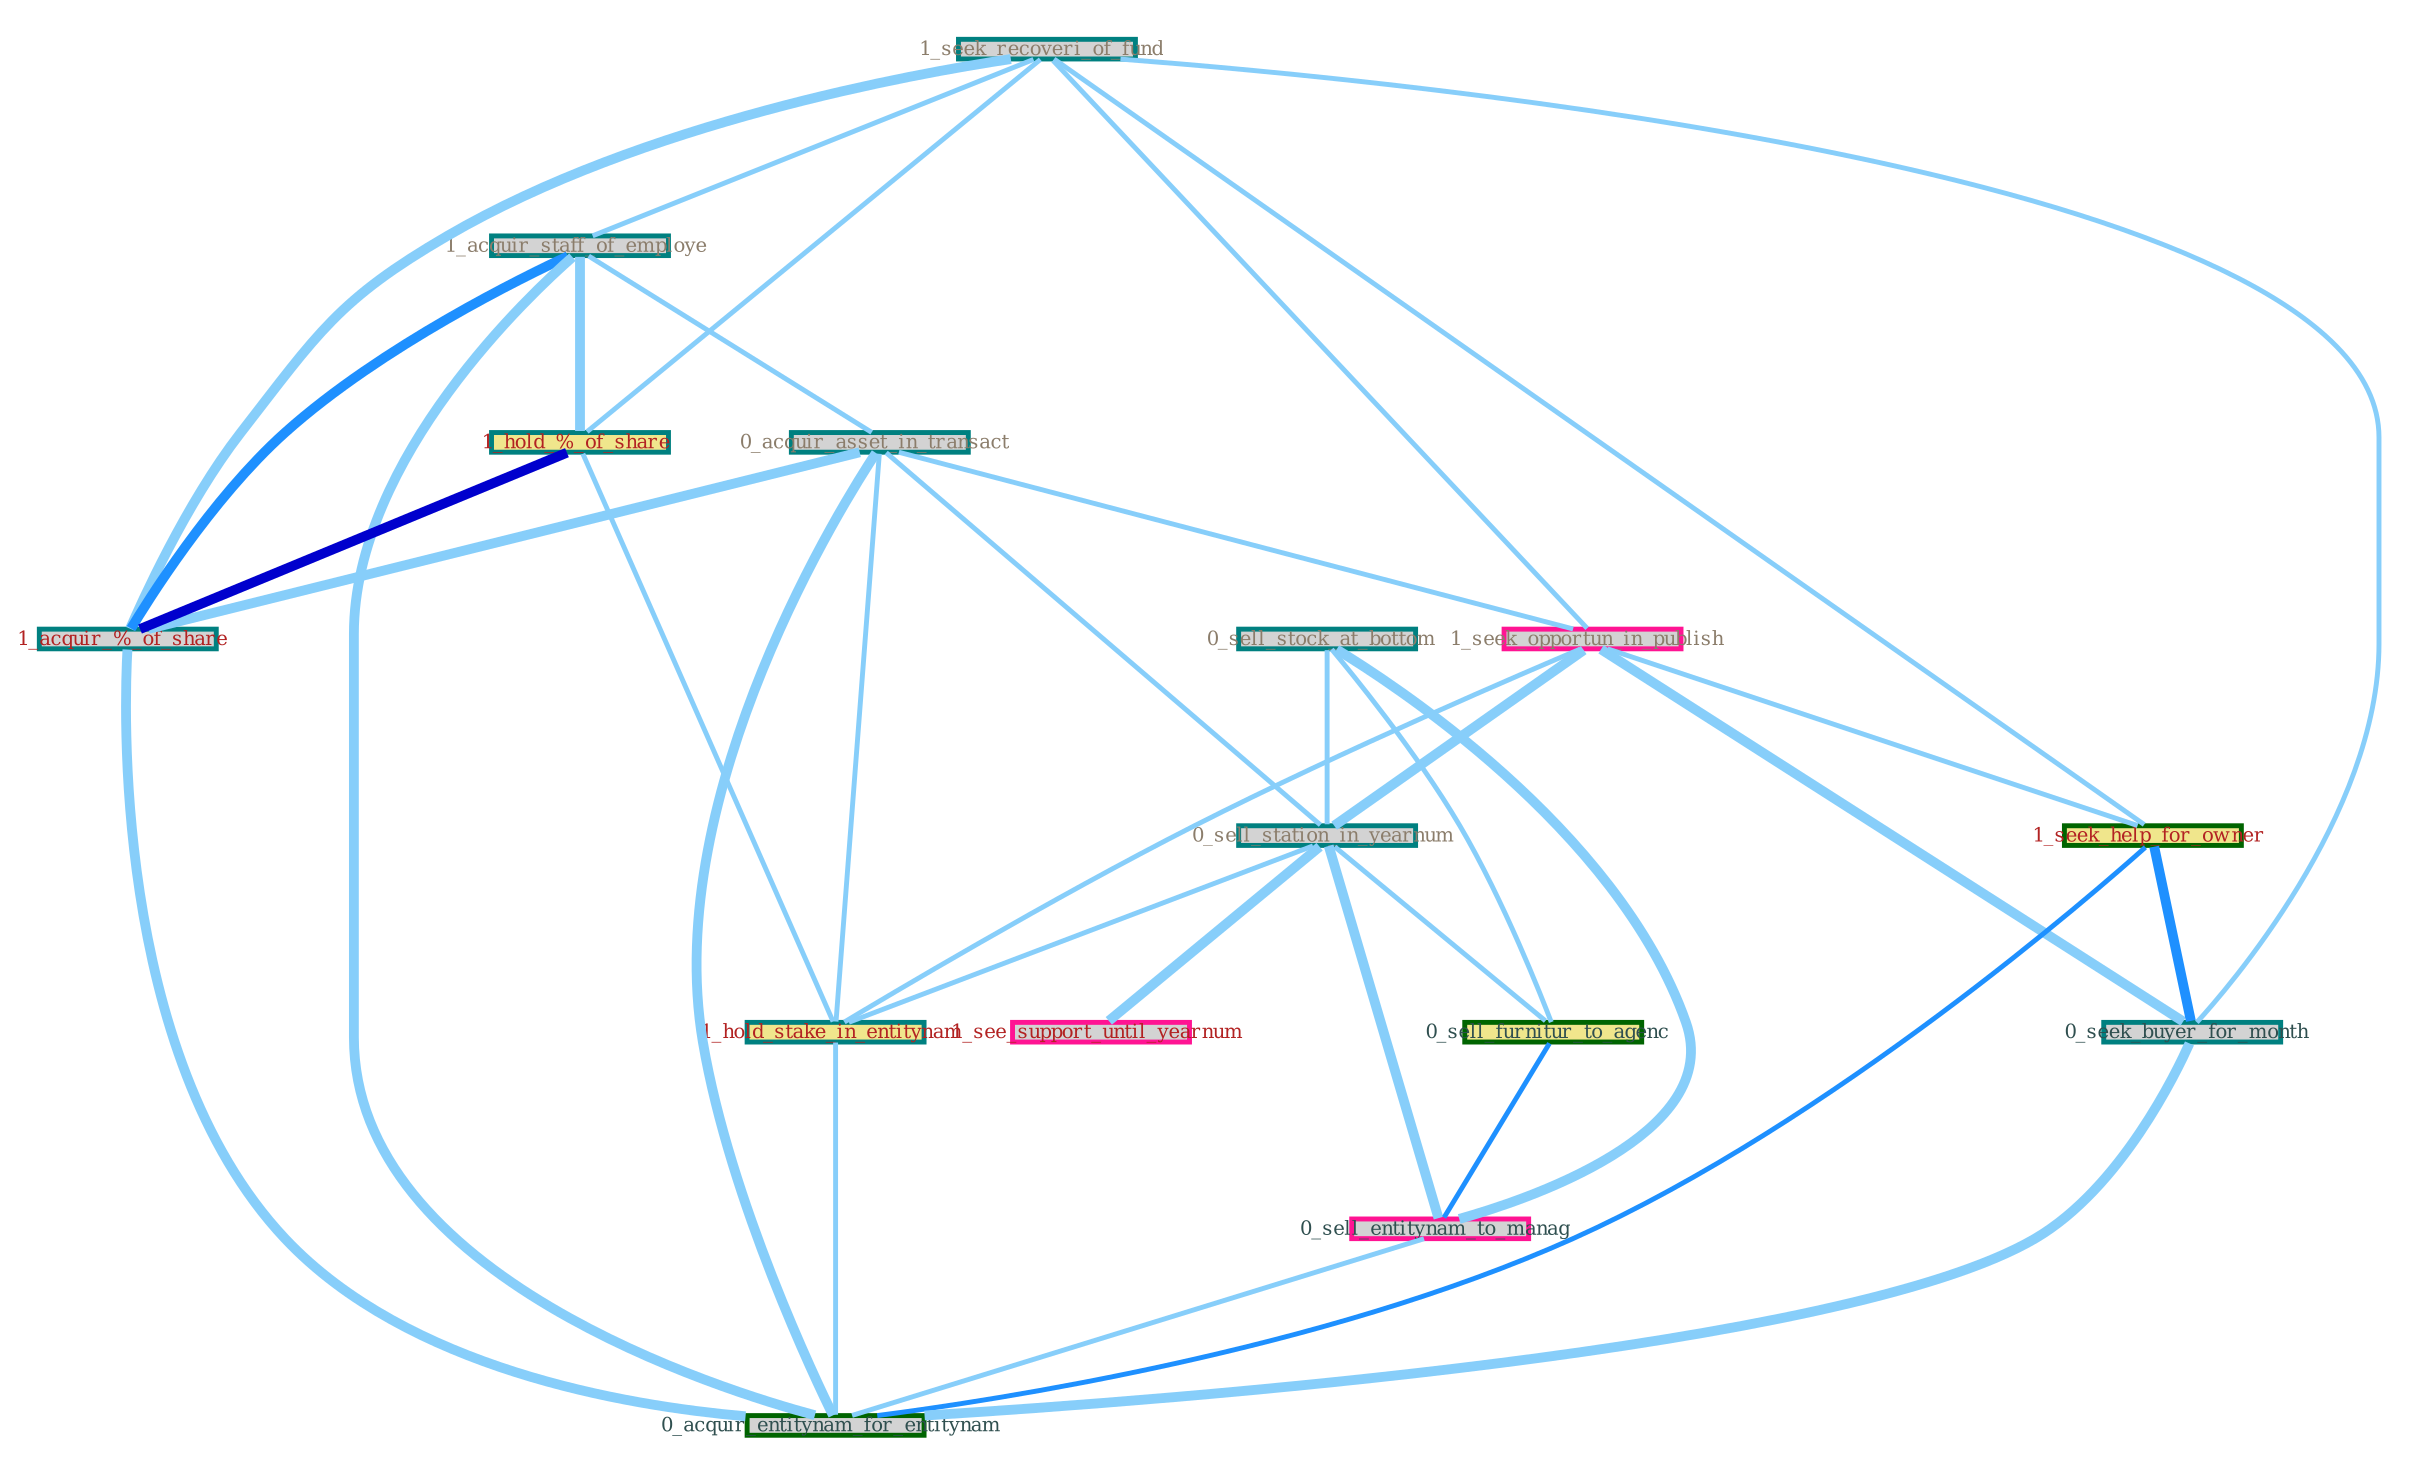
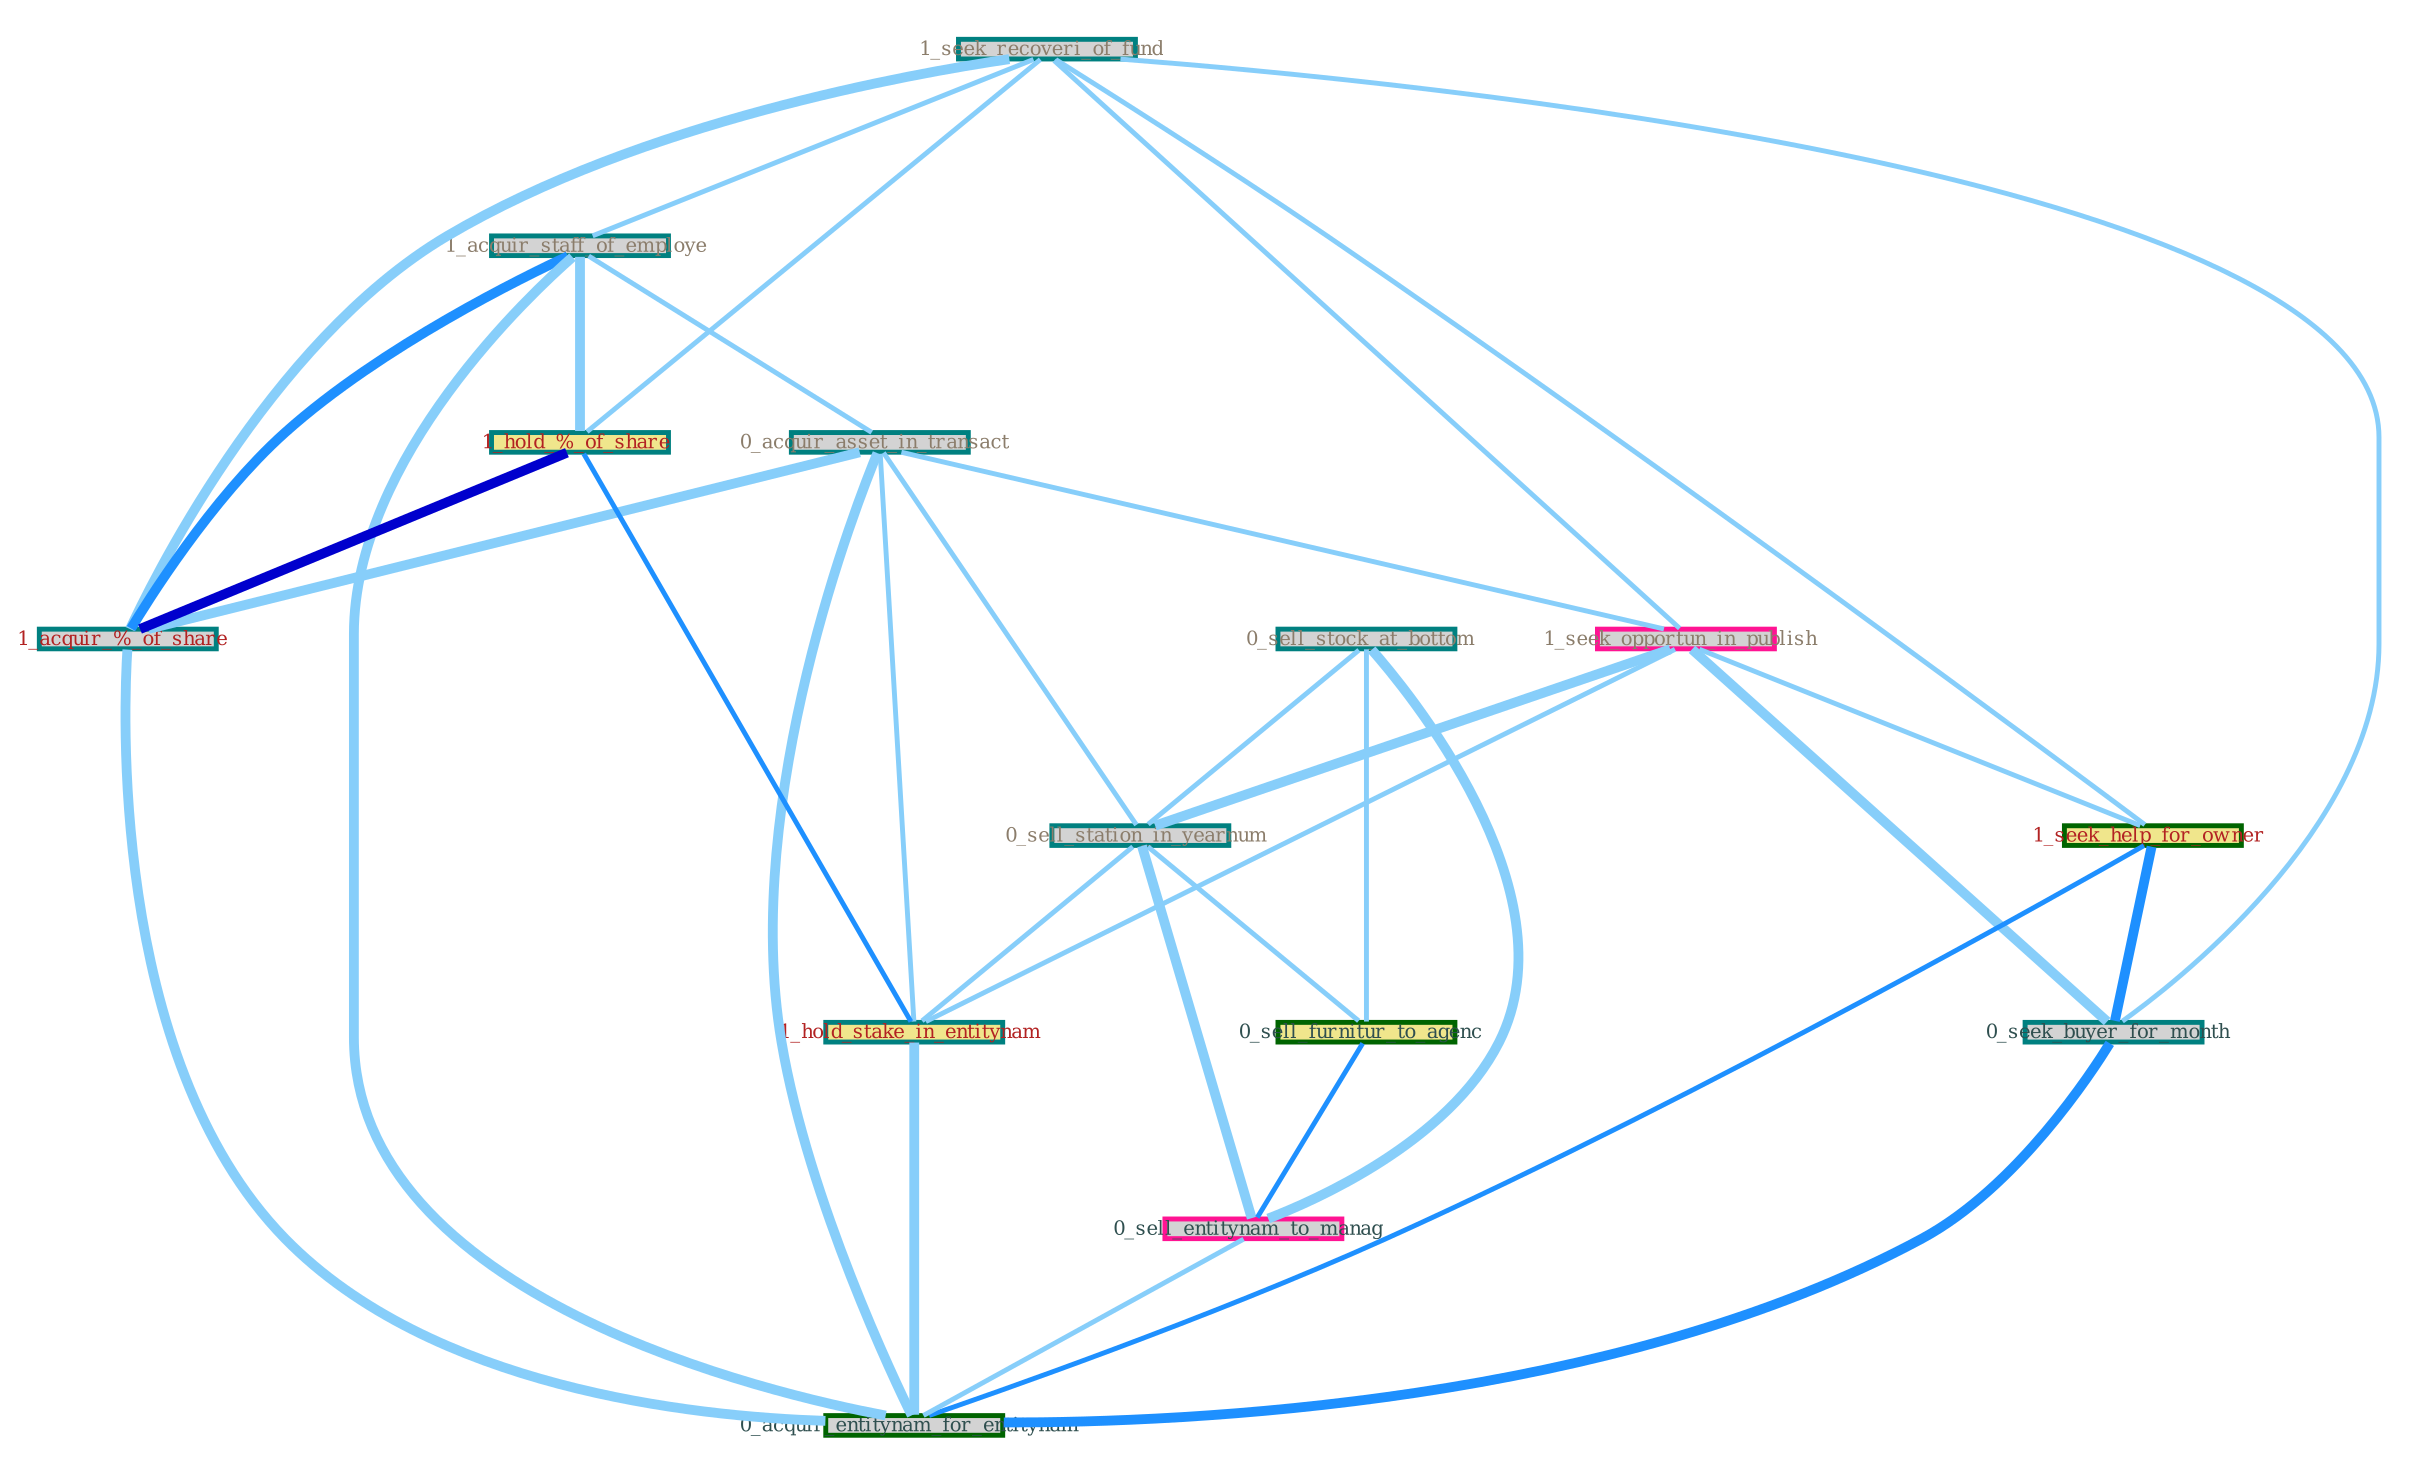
  graph {
    node [color=teal fillcolor=lightgrey fixedsize=true fontcolor="#8b7d6b" fontsize=4 shape=polygon style=filled]
    edge [color="#87cefa" style=solid w=1]
    "0_sell_stock_at_bottom " [height=.06 width=.5]
    "1_seek_recoveri_of_fund " [height=.06 width=.5]
    "1_acquir_staff_of_employe " [height=.06 width=.5]
    "0_acquir_asset_in_transact " [height=.06 width=.5]
    "1_seek_opportun_in_publish " [color=deeppink height=.06 width=.5]
    "0_sell_station_in_yearnum " [height=.06 width=.5]
    "1_hold_%_of_share " [fillcolor=khaki fontcolor="#b22222" height=.06 width=.5]
    "1_hold_stake_in_entitynam " [fillcolor=khaki fontcolor="#b22222" height=.06 width=.5]
    "1_seek_help_for_owner " [color=darkgreen fillcolor=khaki fontcolor="#b22222" height=.06 width=.5]
    "1_acquir_%_of_share " [fontcolor="#b22222" height=.06 width=.5]
-   "1_see_support_until_yearnum " [color=deeppink fontcolor="#b22222" height=.06 width=.5]
    "0_sell_furnitur_to_agenc " [color=darkgreen fillcolor=khaki fontcolor="#2f4f4f" height=.06 width=.5]
    "0_sell_entitynam_to_manag " [color=deeppink fontcolor="#2f4f4f" height=.06 width=.5]
    "0_seek_buyer_for_month " [fontcolor="#2f4f4f" height=.06 width=.5]
    "0_acquir_entitynam_for_entitynam " [color=darkgreen fontcolor="#2f4f4f" height=.06 width=.5]
    subgraph sub_1 {
      "0_sell_stock_at_bottom "
      "1_seek_recoveri_of_fund "
      "1_acquir_staff_of_employe "
      "0_acquir_asset_in_transact "
      "1_seek_opportun_in_publish "
      "0_sell_station_in_yearnum "
    }
    subgraph sub_2 {
      "1_hold_%_of_share "
      "1_hold_stake_in_entitynam "
      "1_seek_help_for_owner "
      "1_acquir_%_of_share "
-     "1_see_support_until_yearnum "
    }
    "0_sell_stock_at_bottom " -- "0_sell_station_in_yearnum "
    "0_sell_stock_at_bottom " -- "0_sell_furnitur_to_agenc "
    "0_sell_stock_at_bottom " -- "0_sell_entitynam_to_manag " [style=bold]
    "1_seek_recoveri_of_fund " -- "1_acquir_staff_of_employe "
    "1_seek_recoveri_of_fund " -- "1_seek_opportun_in_publish "
    "1_seek_recoveri_of_fund " -- "1_hold_%_of_share "
    "1_seek_recoveri_of_fund " -- "1_seek_help_for_owner "
    "1_seek_recoveri_of_fund " -- "1_acquir_%_of_share " [style=bold]
    "1_seek_recoveri_of_fund " -- "0_seek_buyer_for_month "
    "1_acquir_staff_of_employe " -- "0_acquir_asset_in_transact "
    "1_acquir_staff_of_employe " -- "1_hold_%_of_share " [style=bold]
    "1_acquir_staff_of_employe " -- "1_acquir_%_of_share " [color="#1e90ff" style=bold w=2]
    "1_acquir_staff_of_employe " -- "0_acquir_entitynam_for_entitynam " [style=bold]
    "0_acquir_asset_in_transact " -- "1_seek_opportun_in_publish "
    "0_acquir_asset_in_transact " -- "0_sell_station_in_yearnum "
    "0_acquir_asset_in_transact " -- "1_hold_stake_in_entitynam "
    "0_acquir_asset_in_transact " -- "1_acquir_%_of_share " [style=bold]
    "0_acquir_asset_in_transact " -- "0_acquir_entitynam_for_entitynam " [style=bold]
    "1_seek_opportun_in_publish " -- "0_sell_station_in_yearnum " [style=bold]
    "1_seek_opportun_in_publish " -- "1_hold_stake_in_entitynam "
    "1_seek_opportun_in_publish " -- "1_seek_help_for_owner "
    "1_seek_opportun_in_publish " -- "0_seek_buyer_for_month " [style=bold]
    "0_sell_station_in_yearnum " -- "1_hold_stake_in_entitynam "
-   "0_sell_station_in_yearnum " -- "1_see_support_until_yearnum " [style=bold]
    "0_sell_station_in_yearnum " -- "0_sell_furnitur_to_agenc "
    "0_sell_station_in_yearnum " -- "0_sell_entitynam_to_manag " [style=bold]
-   "1_hold_%_of_share " -- "1_hold_stake_in_entitynam "
+   "1_hold_%_of_share " -- "1_hold_stake_in_entitynam " [color="#1e90ff"]
    "1_hold_%_of_share " -- "1_acquir_%_of_share " [color="#0000cd" style=bold w=3]
-   "1_hold_stake_in_entitynam " -- "0_acquir_entitynam_for_entitynam "
+   "1_hold_stake_in_entitynam " -- "0_acquir_entitynam_for_entitynam " [style=bold]
    "1_seek_help_for_owner " -- "0_seek_buyer_for_month " [color="#1e90ff" style=bold w=2]
    "1_seek_help_for_owner " -- "0_acquir_entitynam_for_entitynam " [color="#1e90ff"]
    "1_acquir_%_of_share " -- "0_acquir_entitynam_for_entitynam " [style=bold]
    "0_sell_furnitur_to_agenc " -- "0_sell_entitynam_to_manag " [color="#1e90ff" w=2]
    "0_sell_entitynam_to_manag " -- "0_acquir_entitynam_for_entitynam "
-   "0_seek_buyer_for_month " -- "0_acquir_entitynam_for_entitynam " [style=bold]
+   "0_seek_buyer_for_month " -- "0_acquir_entitynam_for_entitynam " [color="#1e90ff" style=bold]
  }
